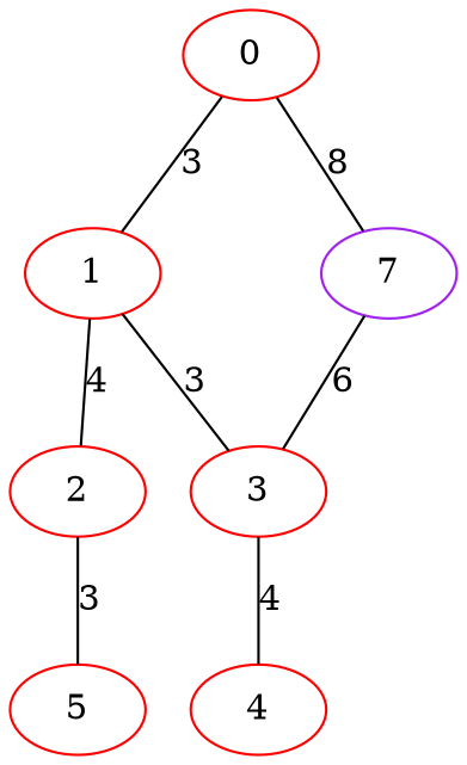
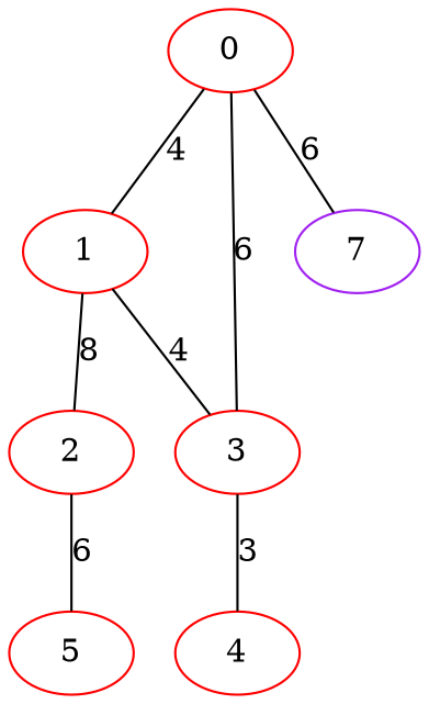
  graph {
    node [color=red weight=1]
    0
    1
    3
    7 [color=purple weight=4]
    2
    4
    5
-   0 -- 1 [label=3]
-   7 -- 3 [label=6]
-   0 -- 7 [label=8]
-   1 -- 3 [label=3]
-   1 -- 2 [label=4]
-   3 -- 4 [label=4]
-   2 -- 5 [label=3]
+   0 -- 1 [label=4]
+   0 -- 3 [label=6]
+   0 -- 7 [label=6]
+   1 -- 3 [label=4]
+   1 -- 2 [label=8]
+   3 -- 4 [label=3]
+   2 -- 5 [label=6]
  }
